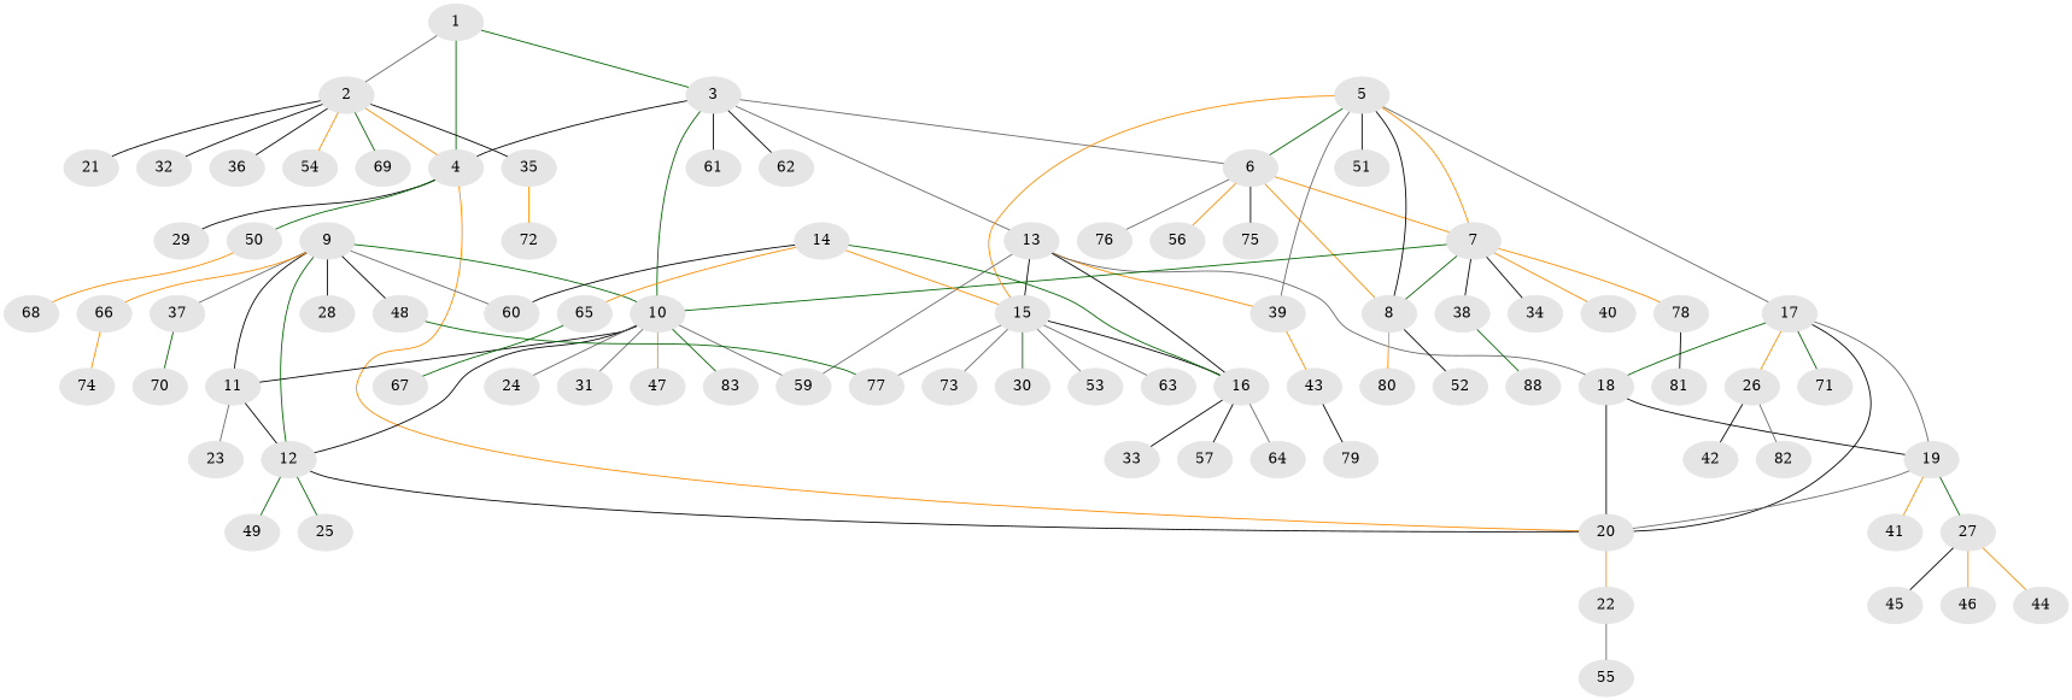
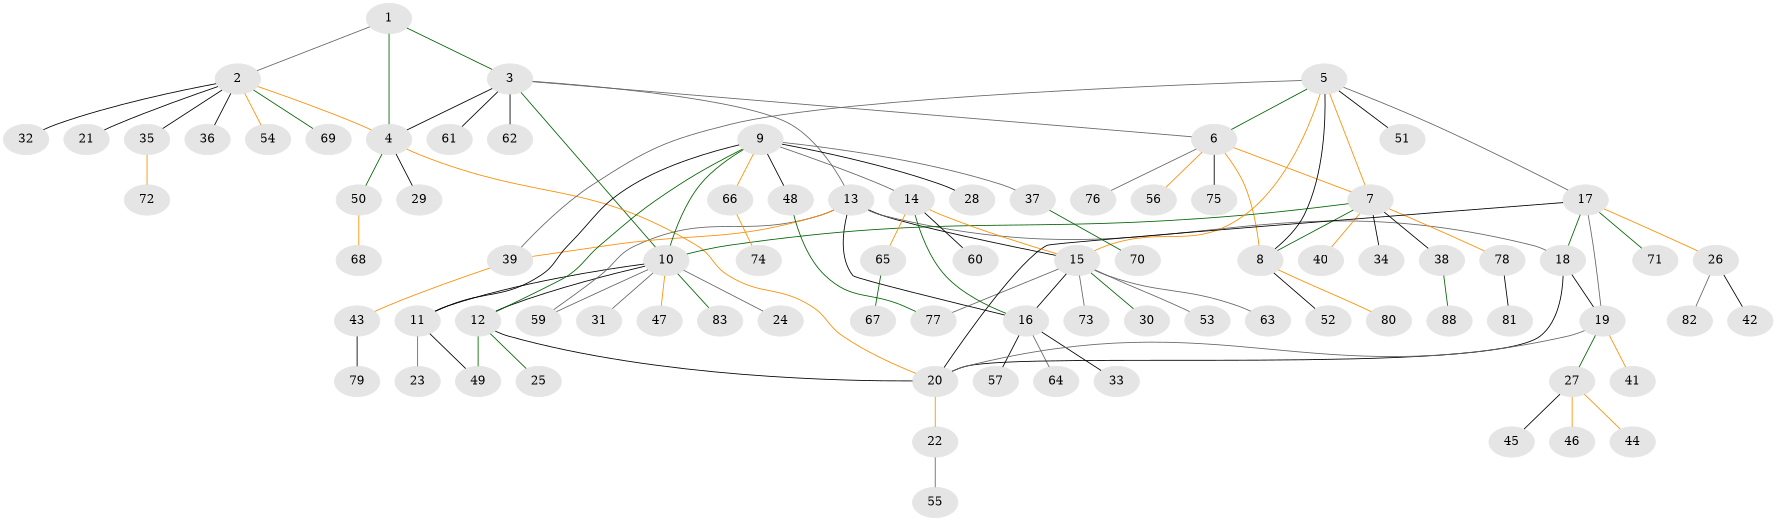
  graph {
    node [color=gray90 style=filled]
    edge [color=black]
    1
    2
    3
    4
    21
    32
    35
    36
    54
    69
    6
    10
    13
    61
    62
    20
    29
    50
    72
    7
    8
    56
    75
    76
    11
    12
    24
    31
    47
    59
    83
    15
    39
    16
    18
    22
    68
    5
    17
    51
    34
    38
    40
    78
    52
    80
    30
    53
    63
    73
    77
    19
    26
    71
    43
    n56 [label=88]
    81
    9
    14
    28
    37
    48
    66
    23
    25
    49
    60
    65
    70
    74
    33
    57
    64
    67
    27
    41
    42
    82
    44
    45
    46
    55
    79
    1 -- 2 [color=gray40]
    1 -- 3 [color=darkgreen]
    1 -- 4 [color=darkgreen]
    2 -- 4 [color=darkorange]
    2 -- 21
    2 -- 32
    2 -- 35
    2 -- 36
    2 -- 54 [color=darkorange]
    2 -- 69 [color=darkgreen]
    3 -- 4
    3 -- 6 [color=gray40]
    3 -- 10 [color=darkgreen]
    3 -- 13 [color=gray40]
    3 -- 61
    3 -- 62
    4 -- 20 [color=darkorange]
    4 -- 29
    4 -- 50 [color=darkgreen]
    35 -- 72 [color=darkorange]
    6 -- 7 [color=darkorange]
    6 -- 8 [color=darkorange]
    6 -- 56 [color=darkorange]
    6 -- 75
    6 -- 76 [color=gray40]
    10 -- 11
    10 -- 12
    10 -- 24 [color=gray40]
    10 -- 31 [color=gray40]
    10 -- 47 [color=darkorange]
    10 -- 59 [color=gray40]
    10 -- 83 [color=darkgreen]
    13 -- 59 [color=gray40]
    13 -- 15
    13 -- 39 [color=darkorange]
    13 -- 16
    13 -- 18 [color=gray40]
    20 -- 22 [color=darkorange]
    50 -- 68 [color=darkorange]
    7 -- 10 [color=darkgreen]
    7 -- 8 [color=darkgreen]
    7 -- 34
    7 -- 38
    7 -- 40 [color=darkorange]
    7 -- 78 [color=darkorange]
    8 -- 52
    8 -- 80 [color=darkorange]
-   11 -- 12
+   11 -- 49
    11 -- 23 [color=gray40]
    12 -- 20
    12 -- 25 [color=darkgreen]
    12 -- 49 [color=darkgreen]
    15 -- 16
    15 -- 30 [color=darkgreen]
    15 -- 53 [color=gray40]
    15 -- 63 [color=gray40]
    15 -- 73 [color=gray40]
    15 -- 77 [color=gray40]
    39 -- 43 [color=darkorange]
    16 -- 33
    16 -- 57
    16 -- 64 [color=gray40]
    18 -- 20
    18 -- 19
    22 -- 55 [color=gray40]
    5 -- 6 [color=darkgreen]
    5 -- 7 [color=darkorange]
    5 -- 8
    5 -- 15 [color=darkorange]
    5 -- 39 [color=gray40]
    5 -- 17 [color=gray40]
    5 -- 51
    17 -- 20
    17 -- 18 [color=darkgreen]
    17 -- 19 [color=gray40]
    17 -- 26 [color=darkorange]
    17 -- 71 [color=darkgreen]
    38 -- n56 [color=darkgreen]
    78 -- 81
    19 -- 20 [color=gray40]
    19 -- 27 [color=darkgreen]
    19 -- 41 [color=darkorange]
    26 -- 42
    26 -- 82 [color=gray40]
    43 -- 79
    9 -- 10 [color=darkgreen]
    9 -- 11
    9 -- 12 [color=darkgreen]
-   9 -- 60 [color=gray40]
+   9 -- 14 [color=gray40]
    9 -- 28
    9 -- 37 [color=gray40]
    9 -- 48
    9 -- 66 [color=darkorange]
    14 -- 15 [color=darkorange]
    14 -- 16 [color=darkgreen]
    14 -- 60
    14 -- 65 [color=darkorange]
    37 -- 70 [color=darkgreen]
    48 -- 77 [color=darkgreen]
    66 -- 74 [color=darkorange]
    65 -- 67 [color=darkgreen]
    27 -- 44 [color=darkorange]
    27 -- 45
    27 -- 46 [color=darkorange]
  }
